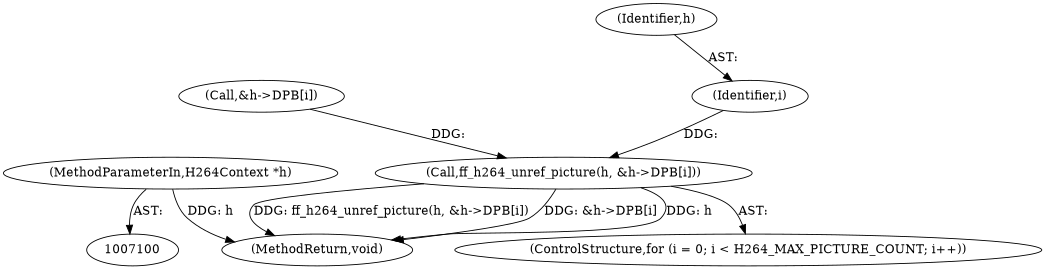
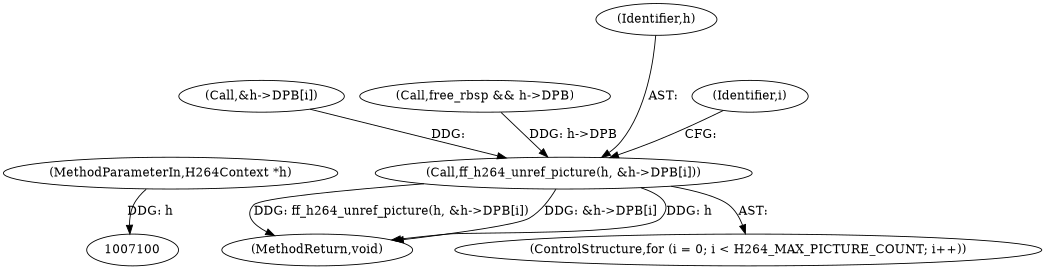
  digraph {
    n1 [label="(MethodParameterIn,H264Context *h)"]
    n2 [label="(MethodReturn,void)"]
    n3 [label=1007100]
    n4 [label="(Call,ff_h264_unref_picture(h, &h->DPB[i]))"]
    n5 [label="(ControlStructure,for (i = 0; i < H264_MAX_PICTURE_COUNT; i++))"]
    n6 [label="(Call,&h->DPB[i])"]
+   n7 [label="(Call,free_rbsp && h->DPB)"]
    n8 [label="(Identifier,h)"]
    n9 [label="(Identifier,i)"]
-   n1 -> n2 [label="DDG: h"]
-   n1 -> n3 [label="AST: "]
+   n1 -> n3 [label="DDG: h"]
    n4 -> n2 [label="DDG: ff_h264_unref_picture(h, &h->DPB[i])"]
    n4 -> n2 [label="DDG: &h->DPB[i]"]
    n4 -> n2 [label="DDG: h"]
    n4 -> n5 [label="AST: "]
    n6 -> n4 [label="DDG: "]
-   n8 -> n9 [label="AST: "]
-   n9 -> n4 [label="DDG: "]
+   n7 -> n4 [label="DDG: h->DPB"]
+   n8 -> n4 [label="AST: "]
+   n9 -> n4 [label="CFG: "]
  }
